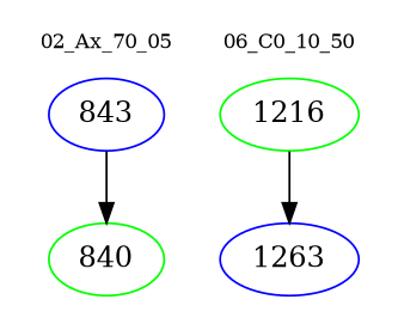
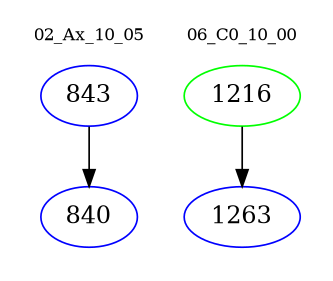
  digraph {
    node [color=blue]
    edge [color=black]
    n1 [label=843]
-   n2 [color=green label=840]
+   n2 [label=840]
    n3 [color=green label=1216]
    n4 [label=1263]
    subgraph cluster_1 {
      color=white
      fontsize=10
-     label="02_Ax_70_05"
+     label="02_Ax_10_05"
      n1
      n2
    }
    subgraph cluster_2 {
      color=white
      fontsize=10
-     label="06_C0_10_50"
+     label="06_C0_10_00"
      n3
      n4
    }
    n1 -> n2
    n3 -> n4
  }
